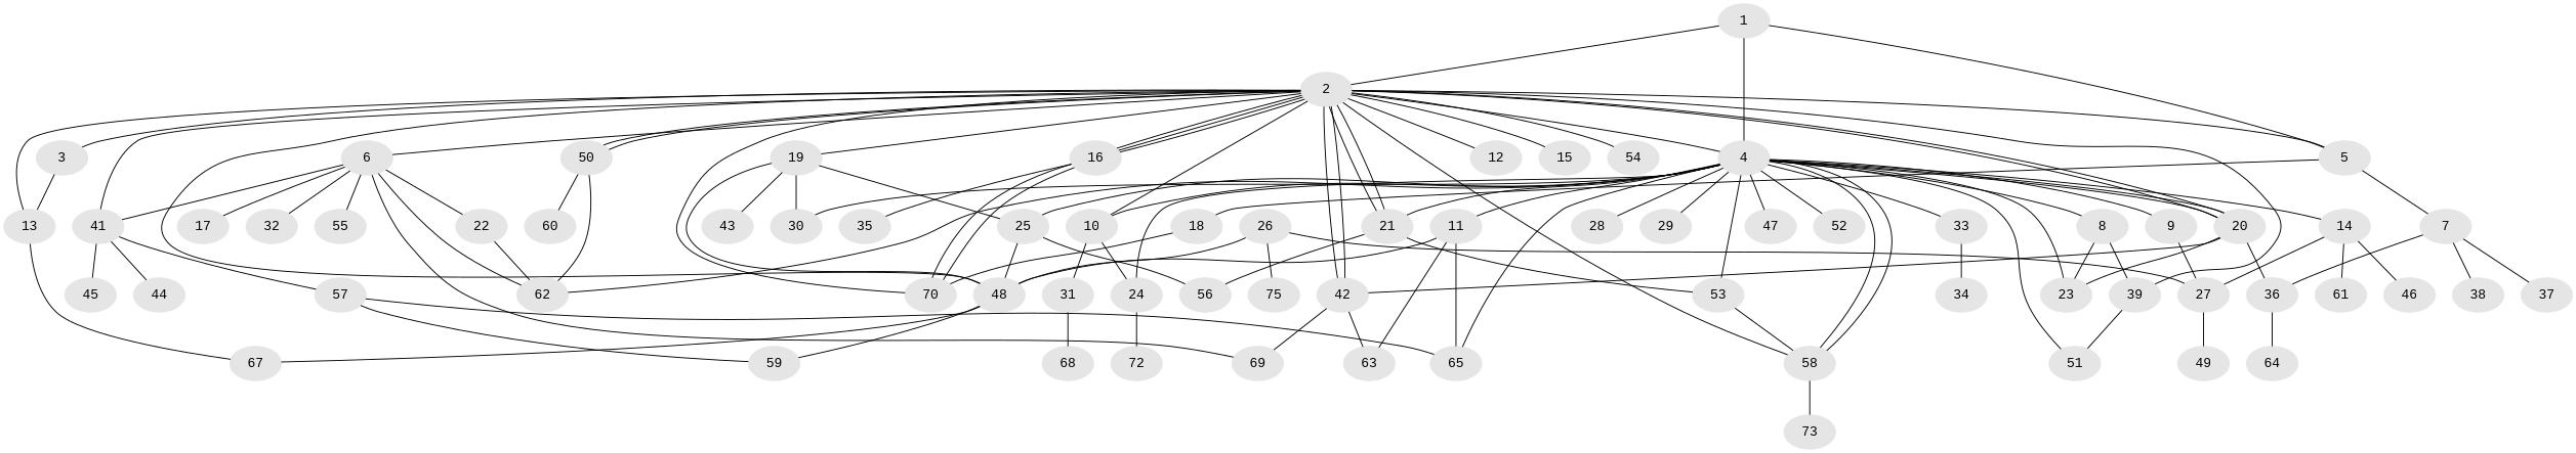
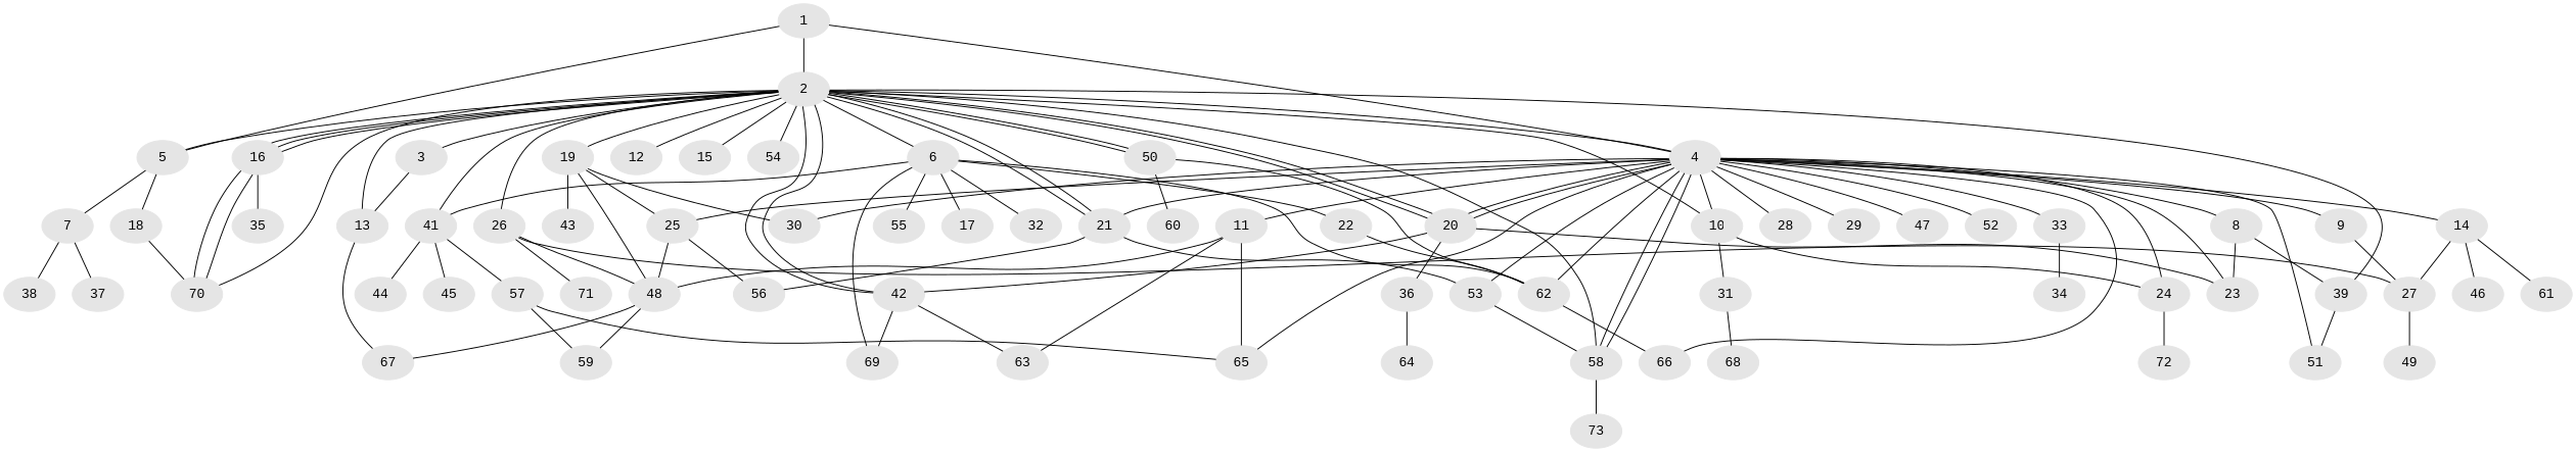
  graph {
    fontname="Liberation Mono"
    node [color=gray90 fontname="Liberation Mono" style=filled]
    edge [fontname="Liberation Mono"]
    1
    2
    4
    5
    3
    6
    10
    12
    13
    15
    16
    19
    20
    21
    26
    39
    41
    42
    50
    54
    58
    70
    8
    9
    11
    14
    23
    24
    25
    28
    29
    30
    33
    47
    51
    52
    62
    65
+   66
    53
    7
    18
    17
    22
    32
    55
    69
    31
    67
    35
    48
    43
    36
    56
    27
-   71 [label=75]
+   71
    44
    45
    57
    63
    60
    73
    46
    61
    72
    34
    37
    38
    64
    49
    68
    59
    1 -- 2
    1 -- 4
    1 -- 5
    2 -- 4
    2 -- 5
    2 -- 3
    2 -- 6
    2 -- 10
    2 -- 12
    2 -- 13
    2 -- 15
    2 -- 16
    2 -- 16
    2 -- 16
    2 -- 19
    2 -- 20
    2 -- 20
    2 -- 21
    2 -- 21
-   2 -- 48
+   2 -- 26
    2 -- 39
    2 -- 41
    2 -- 42
    2 -- 42
    2 -- 50
    2 -- 50
    2 -- 54
    2 -- 58
    2 -- 70
    4 -- 10
    4 -- 20
    4 -- 20
    4 -- 21
    4 -- 58
    4 -- 58
    4 -- 8
    4 -- 9
    4 -- 11
    4 -- 14
    4 -- 23
    4 -- 24
    4 -- 25
    4 -- 28
    4 -- 29
    4 -- 30
    4 -- 33
    4 -- 47
    4 -- 51
    4 -- 52
    4 -- 62
    4 -- 65
+   4 -- 66
    4 -- 53
    5 -- 7
    5 -- 18
    3 -- 13
    6 -- 41
    6 -- 62
    6 -- 17
    6 -- 22
    6 -- 32
    6 -- 55
    6 -- 69
    10 -- 24
    10 -- 31
    13 -- 67
    16 -- 70
    16 -- 70
    16 -- 35
    19 -- 25
    19 -- 30
    19 -- 48
    19 -- 43
    20 -- 42
    20 -- 23
    20 -- 36
    21 -- 53
    21 -- 56
    26 -- 48
    26 -- 27
    26 -- 71
    39 -- 51
    41 -- 44
    41 -- 45
    41 -- 57
    42 -- 69
    42 -- 63
    50 -- 62
    50 -- 60
    58 -- 73
    8 -- 39
    8 -- 23
    9 -- 27
    11 -- 65
    11 -- 48
    11 -- 63
    14 -- 27
    14 -- 46
    14 -- 61
    24 -- 72
    25 -- 48
    25 -- 56
    33 -- 34
+   62 -- 66
    53 -- 58
-   7 -- 36
    7 -- 37
    7 -- 38
    18 -- 70
    22 -- 62
    31 -- 68
    48 -- 67
    48 -- 59
    36 -- 64
    27 -- 49
    57 -- 65
    57 -- 59
  }
